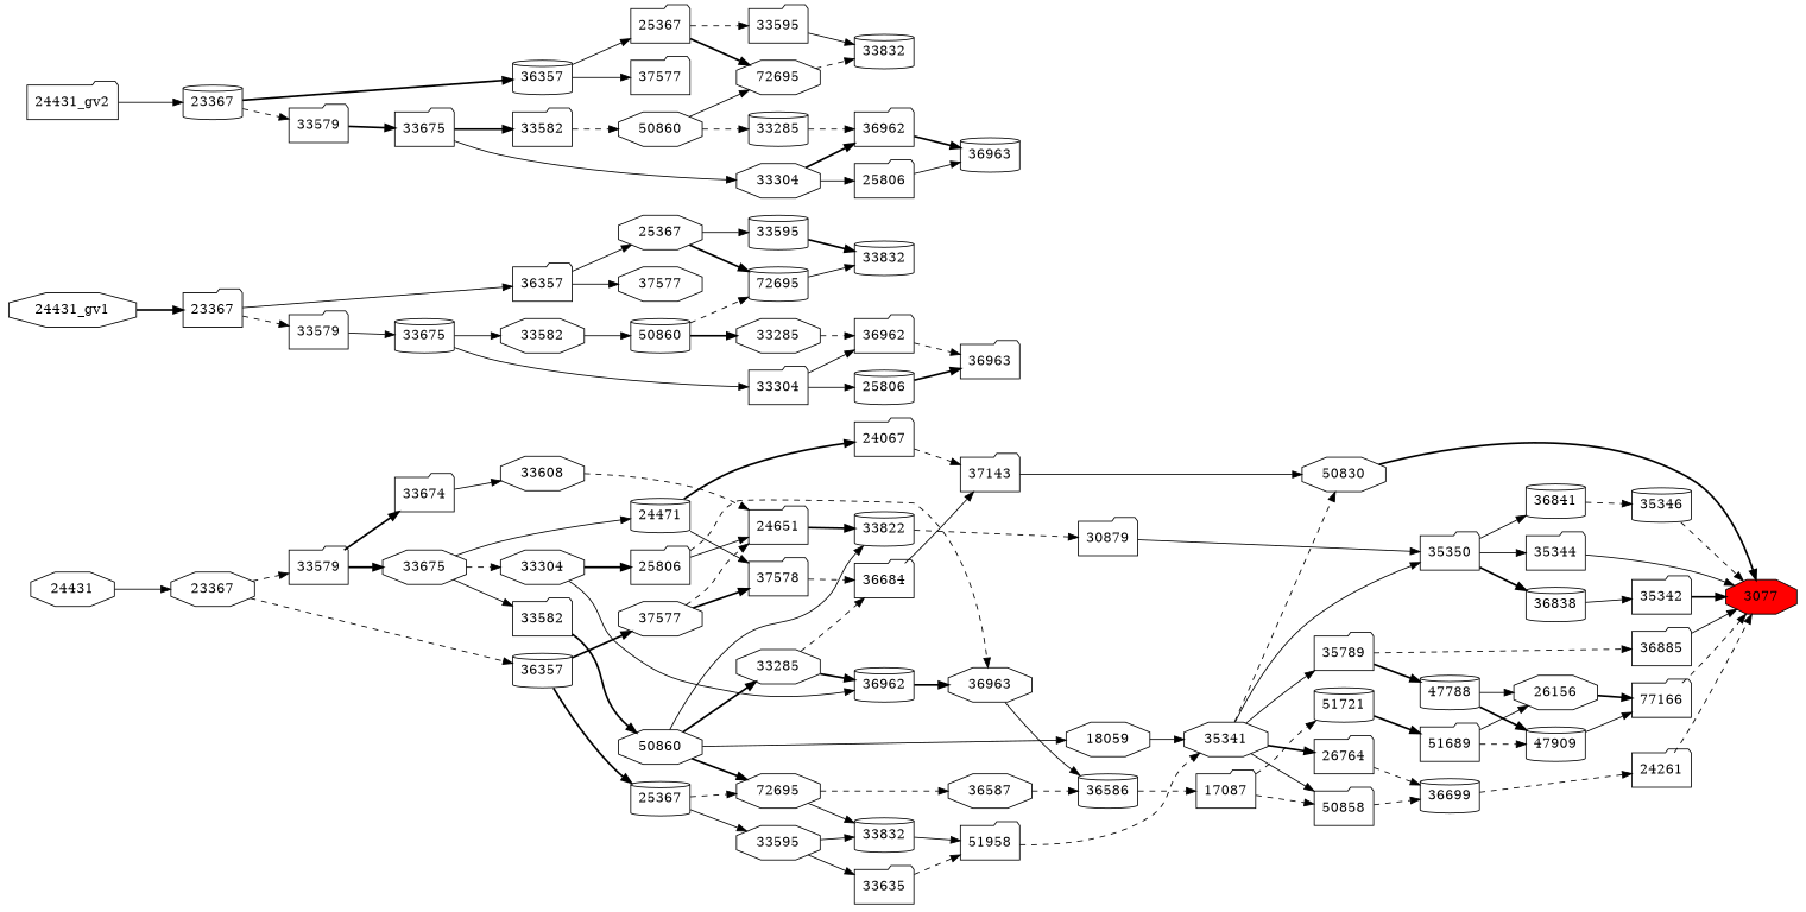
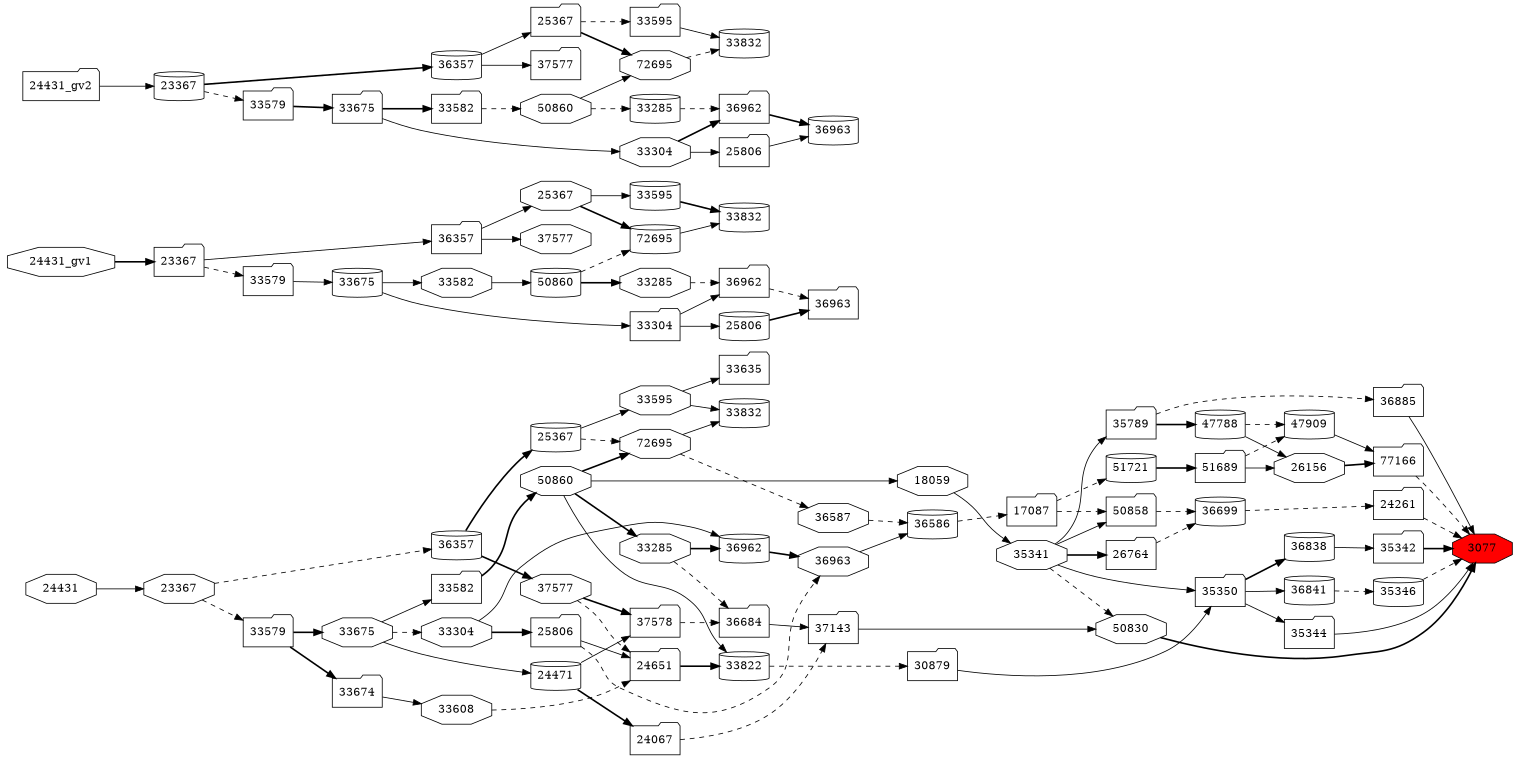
  strict digraph {
    rankdir=LR
    node [shape=folder]
    edge [style=solid]
    n1 [fillcolor=red label=3077 shape=octagon style=filled]
    n2 [label=24261]
    n3 [label=36885]
    n4 [label=35344]
    n5 [label=35342]
    n6 [label=50830 shape=octagon]
    n7 [label=35346 shape=cylinder]
    n8 [label=77166]
    n9 [label=36699 shape=cylinder]
    n10 [label=35789]
    n11 [label=47788 shape=cylinder]
    n12 [label=26156 shape=octagon]
    n13 [label=47909 shape=cylinder]
    n14 [label=35350]
    n15 [label=36838 shape=cylinder]
    n16 [label=36841 shape=cylinder]
    n17 [label=35341 shape=octagon]
    n18 [label=26764]
    n19 [label=50858]
    n20 [label=37143]
    n21 [label=17087]
    n22 [label=51721 shape=cylinder]
    n23 [label=51689]
    n24 [label=30879]
-   n25 [label=51958]
    n26 [label=18059 shape=octagon]
    n27 [label=36684]
    n28 [label=24067]
    n29 [label=36586 shape=cylinder]
    n30 [label=33822 shape=cylinder]
    n31 [label=33832 shape=cylinder]
    n32 [label=33635]
    n33 [label=50860 shape=octagon]
    n34 [label=33285 shape=octagon]
    n35 [label=72695 shape=octagon]
    n36 [label=36962 shape=cylinder]
    n37 [label=36587 shape=octagon]
    n38 [label=36963 shape=octagon]
    n39 [label=37578]
    n40 [label=24471 shape=cylinder]
    n41 [label=24651]
    n42 [label=33595 shape=octagon]
    n43 [label=33582]
    n44 [label=37577 shape=octagon]
    n45 [label=33675 shape=octagon]
    n46 [label=33304 shape=octagon]
    n47 [label=25806]
    n48 [label=33608 shape=octagon]
    n49 [label=25367 shape=cylinder]
    n50 [label=36357 shape=cylinder]
    n51 [label=33579]
    n52 [label=33674]
    n53 [label=23367 shape=octagon]
    n54 [label=24431 shape=octagon]
    n55 [label=33832 shape=cylinder]
    n56 [label=72695 shape=cylinder]
    n57 [label=33595 shape=cylinder]
    n58 [label=50860 shape=cylinder]
    n59 [label=33285 shape=octagon]
    n60 [label=36962]
    n61 [label=33582 shape=octagon]
    n62 [label=36963]
    n63 [label=25806 shape=cylinder]
    n64 [label=25367 shape=octagon]
    n65 [label=33675 shape=cylinder]
    n66 [label=33304]
    n67 [label=37577 shape=octagon]
    n68 [label=36357]
    n69 [label=33579]
    n70 [label=23367]
    "24431_gv1" [shape=octagon]
    n72 [label=33832 shape=cylinder]
    n73 [label=72695 shape=octagon]
    n74 [label=33595]
    n75 [label=50860 shape=octagon]
    n76 [label=33285 shape=cylinder]
    n77 [label=36962]
    n78 [label=33582]
    n79 [label=36963 shape=cylinder]
    n80 [label=25806]
    n81 [label=25367]
    n82 [label=33675]
    n83 [label=33304 shape=octagon]
    n84 [label=37577]
    n85 [label=36357 shape=cylinder]
    n86 [label=33579]
    n87 [label=23367 shape=cylinder]
    "24431_gv2"
    subgraph sub_1 {
      n1
      n2
      n3
      n4
      n5
      n6
      n7
      n8
      n9
      n10
      n11
      n12
      n13
      n14
      n15
      n16
      n17
      n18
      n19
      n20
      n21
      n22
      n23
      n24
-     n25
      n26
      n27
      n28
      n29
      n30
      n31
      n32
      n33
      n34
      n35
      n36
      n37
      n38
      n39
      n40
      n41
      n42
      n43
      n44
      n45
      n46
      n47
      n48
      n49
      n50
      n51
      n52
      n53
      n54
    }
    subgraph sub_2 {
      n55
      n56
      n57
      n58
      n59
      n60
      n61
      n62
      n63
      n64
      n65
      n66
      n67
      n68
      n69
      n70
      "24431_gv1"
    }
    subgraph sub_3 {
      n72
      n73
      n74
      n75
      n76
      n77
      n78
      n79
      n80
      n81
      n82
      n83
      n84
      n85
      n86
      n87
      "24431_gv2"
    }
    n2 -> n1 [style=dashed]
    n3 -> n1
    n4 -> n1
    n5 -> n1 [style=bold]
    n6 -> n1 [style=bold]
    n7 -> n1 [style=dashed]
    n8 -> n1 [style=dashed]
    n9 -> n2 [style=dashed]
    n10 -> n3 [style=dashed]
    n10 -> n11 [style=bold]
    n11 -> n12
-   n11 -> n13 [style=bold]
+   n11 -> n13 [style=dashed]
    n12 -> n8 [style=bold]
    n13 -> n8
    n14 -> n4
    n14 -> n15 [style=bold]
    n14 -> n16
    n15 -> n5
    n16 -> n7 [style=dashed]
    n17 -> n6 [style=dashed]
    n17 -> n10
    n17 -> n14
    n17 -> n18 [style=bold]
    n17 -> n19
    n18 -> n9 [style=dashed]
    n19 -> n9 [style=dashed]
    n20 -> n6
    n21 -> n19 [style=dashed]
    n21 -> n22 [style=dashed]
    n22 -> n23 [style=bold]
    n23 -> n12
    n23 -> n13 [style=dashed]
    n24 -> n14
-   n25 -> n17 [style=dashed]
    n26 -> n17
    n27 -> n20
    n28 -> n20 [style=dashed]
    n29 -> n21 [style=dashed]
    n30 -> n24 [style=dashed]
-   n31 -> n25
-   n32 -> n25 [style=dashed]
    n33 -> n26
    n33 -> n30
    n33 -> n34 [style=bold]
    n33 -> n35 [style=bold]
    n34 -> n27 [style=dashed]
    n34 -> n36 [style=bold]
    n35 -> n31
    n35 -> n37 [style=dashed]
    n36 -> n38 [style=bold]
    n37 -> n29 [style=dashed]
    n38 -> n29
    n39 -> n27 [style=dashed]
    n40 -> n28 [style=bold]
    n40 -> n39
    n41 -> n30 [style=bold]
    n42 -> n31
    n42 -> n32
    n43 -> n33 [style=bold]
    n44 -> n39 [style=bold]
    n44 -> n41 [style=dashed]
    n45 -> n40
    n45 -> n43
    n45 -> n46 [style=dashed]
    n46 -> n36
    n46 -> n47 [style=bold]
    n47 -> n38 [style=dashed]
    n47 -> n41
    n48 -> n41 [style=dashed]
    n49 -> n35 [style=dashed]
    n49 -> n42
    n50 -> n44 [style=bold]
    n50 -> n49 [style=bold]
    n51 -> n45 [style=bold]
    n51 -> n52 [style=bold]
    n52 -> n48
    n53 -> n50 [style=dashed]
    n53 -> n51 [style=dashed]
    n54 -> n53
    n56 -> n55
    n57 -> n55 [style=bold]
    n58 -> n56 [style=dashed]
    n58 -> n59 [style=bold]
    n59 -> n60 [style=dashed]
    n60 -> n62 [style=dashed]
    n61 -> n58
    n63 -> n62 [style=bold]
    n64 -> n56 [style=bold]
    n64 -> n57
    n65 -> n61
    n65 -> n66
    n66 -> n60
    n66 -> n63
    n68 -> n64
    n68 -> n67
    n69 -> n65
    n70 -> n68
    n70 -> n69 [style=dashed]
    "24431_gv1" -> n70 [style=bold]
    n73 -> n72 [style=dashed]
    n74 -> n72
    n75 -> n73
    n75 -> n76 [style=dashed]
    n76 -> n77 [style=dashed]
    n77 -> n79 [style=bold]
    n78 -> n75 [style=dashed]
    n80 -> n79
    n81 -> n73 [style=bold]
    n81 -> n74 [style=dashed]
    n82 -> n78 [style=bold]
    n82 -> n83
    n83 -> n77 [style=bold]
    n83 -> n80
    n85 -> n81
    n85 -> n84
    n86 -> n82 [style=bold]
    n87 -> n85 [style=bold]
    n87 -> n86 [style=dashed]
    "24431_gv2" -> n87
  }
